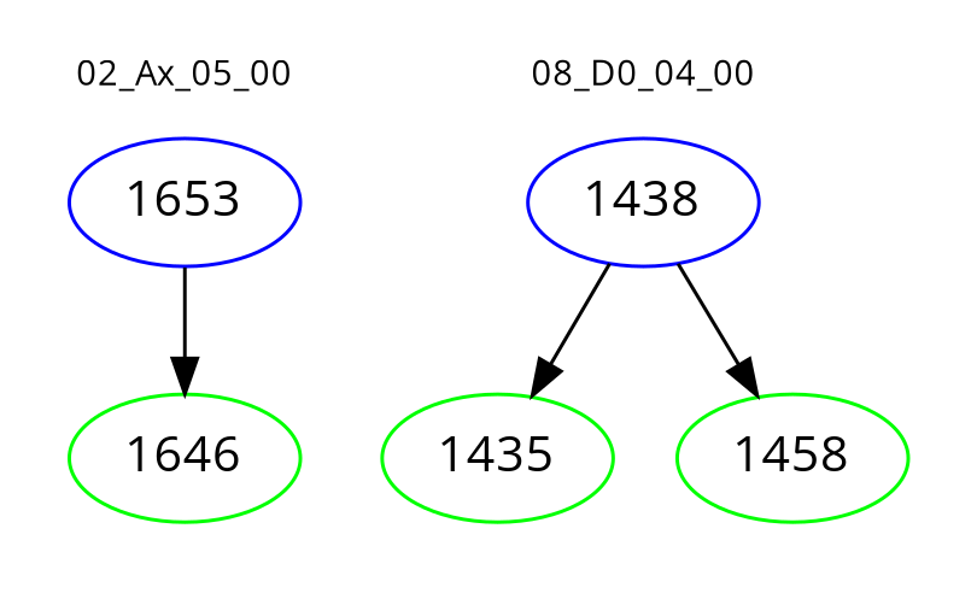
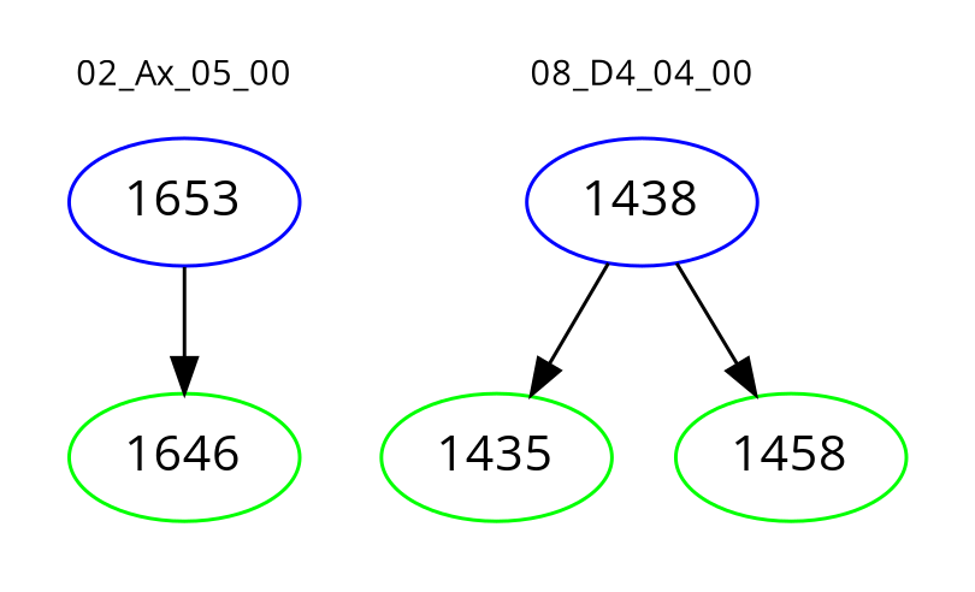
  digraph {
    fontname="Open Sans"
    node [color=green fontname="Open Sans"]
    edge [color=black fontname="Open Sans"]
    n1 [color=blue label=1653]
    n2 [label=1646]
    n3 [color=blue label=1438]
    n4 [label=1435]
    n5 [label=1458]
    subgraph cluster_1 {
      color=white
      fontsize=10
      label="02_Ax_05_00"
      n1
      n2
    }
    subgraph cluster_2 {
      color=white
      fontsize=10
-     label="08_D0_04_00"
+     label="08_D4_04_00"
      n3
      n4
      n5
    }
    n1 -> n2
    n3 -> n4
    n3 -> n5
  }
